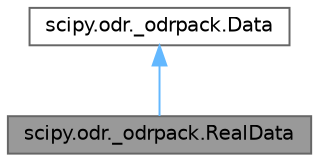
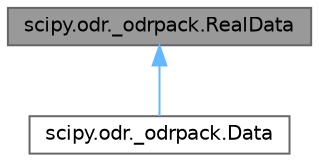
  digraph {
    node [color=gray40 fontname=Helvetica fontsize=10 shape=box style=filled]
    n1 [fillcolor=grey60 fontcolor=black height=0.2 label="scipy.odr._odrpack.RealData" width=0.4]
    n2 [fillcolor=white height=0.2 label="scipy.odr._odrpack.Data" width=0.4]
-   n2 -> n1 [color=steelblue1 dir=back fontname=Helvetica fontsize=10 labelfontname=Helvetica labelfontsize=10 style=solid]
+   n1 -> n2 [color=steelblue1 dir=back fontname=Helvetica fontsize=10 labelfontname=Helvetica labelfontsize=10 style=solid]
  }
